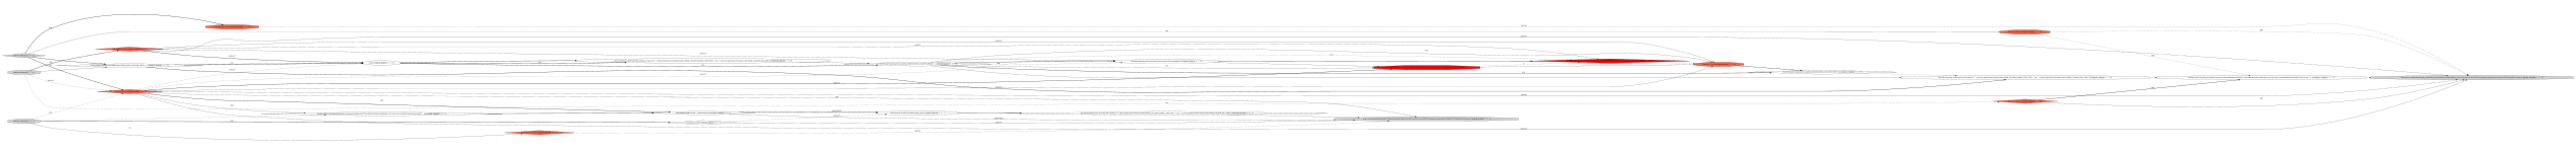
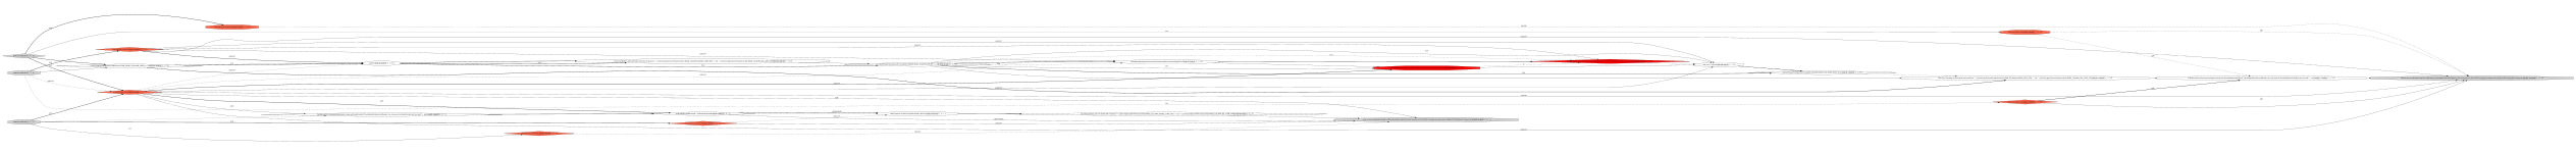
  digraph {
    fontname=Ubuntu
    rankdir=LR
    node [fillcolor=white fontname=Ubuntu shape=octagon style=filled]
    edge [fontname=Ubuntu style=solid]
    n1 [fillcolor=lightgray label="return new HoodieRealtimeRecordReader((HoodieRealtimeFileSplit)split,jobConf,super.edu.fdu.CPPDG.tinypdg.pe.ExpressionInfo@164ff03splitjobConfreporter)@@@16@@@['1', '1', '0']"]
    n2 [fillcolor=red label="HoodieRealtimeInputFormatUtils.addRequiredProjectionFields(jobConf,Option.empty())@@@8@@@['0', '1', '0']" shape=diamond]
-   n3 [fillcolor=tomato label="this.conf = jobConf@@@9@@@['1', '1', '0']"]
+   n3 [label="this.conf = jobConf@@@9@@@['1', '1', '0']"]
    n4 [label="this.conf.set(HoodieInputFormatUtils.HOODIE_READ_COLUMNS_PROP,\"true\")@@@10@@@['1', '1', '0']" shape=diamond]
    n5 [fillcolor=lightgray label="getRecordReader['0', '0', '1']"]
-   n6 [label="final JobConf jobConf@@@2@@@['0', '0', '1']" shape=diamond]
+   n6 [fillcolor=tomato label="final JobConf jobConf@@@2@@@['0', '0', '1']" shape=diamond]
    n7 [fillcolor=tomato label="final Reporter reporter@@@2@@@['0', '0', '1']" shape=diamond]
    n8 [label="ValidationUtils.checkArgument(split instanceof RealtimeSplit,\"HoodieRealtimeRecordReader can only work on RealtimeSplit and not with \" + split)@@@3@@@['0', '0', '1']" shape=diamond]
    n9 [fillcolor=tomato label="final InputSplit split@@@2@@@['1', '1', '1']" shape=diamond]
    n10 [label="addProjectionToJobConf(realtimeSplit,jobConf)@@@5@@@['0', '0', '1']"]
    n11 [fillcolor=lightgray label="return new HoodieRealtimeRecordReader(realtimeSplit,jobConf,super.edu.fdu.CPPDG.tinypdg.pe.ExpressionInfo@164ff44splitjobConfreporter)@@@7@@@['0', '0', '1']"]
    n12 [label="RealtimeSplit realtimeSplit = (RealtimeSplit)split@@@4@@@['0', '0', '1']" shape=diamond]
    n13 [label="HoodieRealtimeInputFormatUtils.cleanProjectionColumnIds(jobConf)@@@7@@@['1', '1', '0']"]
    n14 [fillcolor=red label="HoodieRealtimeInputFormatUtils.addRequiredProjectionFields(jobConf)@@@8@@@['1', '0', '0']"]
    n15 [label="jobConf@@@4@@@['1', '1', '0']"]
    n16 [label="LOG.info(\"Creating record reader with readCols :\" + jobConf.get(ColumnProjectionUtils.READ_COLUMN_NAMES_CONF_STR) + \", Ids :\" + jobConf.get(ColumnProjectionUtils.READ_COLUMN_IDS_CONF_STR))@@@14@@@['1', '1', '0']"]
    n17 [label="ValidationUtils.checkArgument(split instanceof HoodieRealtimeFileSplit,\"HoodieRealtimeRecordReader can only work on HoodieRealtimeFileSplit and not with \" + split)@@@15@@@['1', '1', '0']"]
    n18 [label="LOG.info(\"Creating record reader with readCols :\" + jobConf.get(ColumnProjectionUtils.READ_COLUMN_NAMES_CONF_STR) + \", Ids :\" + jobConf.get(ColumnProjectionUtils.READ_COLUMN_IDS_CONF_STR))@@@6@@@['0', '0', '1']" shape=diamond]
    n19 [label="jobConf.get(HoodieInputFormatUtils.HOODIE_READ_COLUMNS_PROP) == null@@@6@@@['1', '1', '0']" shape=diamond]
    n20 [fillcolor=tomato label="final JobConf jobConf@@@2@@@['0', '1', '0']" shape=diamond]
    n21 [label="LOG.info(\"Before adding Hoodie columns, Projections :\" + jobConf.get(ColumnProjectionUtils.READ_COLUMN_NAMES_CONF_STR) + \", Ids :\" + jobConf.get(ColumnProjectionUtils.READ_COLUMN_IDS_CONF_STR))@@@5@@@['1', '1', '0']"]
    n22 [fillcolor=tomato label="final InputSplit split@@@2@@@['1', '0', '0']"]
    n23 [fillcolor=tomato label="final Reporter reporter@@@2@@@['1', '0', '0']"]
    n24 [fillcolor=tomato label="final InputSplit split@@@2@@@['0', '1', '0']" shape=diamond]
    n25 [fillcolor=lightgray label="getRecordReader['0', '1', '0']"]
    n26 [label="jobConf.get(HoodieInputFormatUtils.HOODIE_READ_COLUMNS_PROP) == null@@@3@@@['1', '1', '0']" shape=diamond]
    n27 [fillcolor=lightgray label="getRecordReader['1', '0', '0']" shape=diamond]
    n2 -> n3 [style=dashed]
    n3 -> n4 [style=bold]
    n4 -> n16 [style=dashed]
    n5 -> n6 [label=true style=bold]
    n5 -> n7 [label=true]
    n5 -> n8 [style=dashed]
-   n5 -> n9 [label=true style=dashed]
+   n5 -> n9 [label=true style=bold]
    n6 -> n10 [label=jobConf style=dashed]
    n6 -> n11 [label=jobConf]
    n7 -> n11 [label=reporter style=dashed]
    n8 -> n12 [style=bold]
    n9 -> n1 [label=reporter]
    n9 -> n1 [label=jobConf]
    n9 -> n3 [label=jobConf]
    n9 -> n8 [label=split]
    n9 -> n11 [label=split]
    n9 -> n12 [label=split style=bold]
    n9 -> n13 [label=jobConf style=dashed]
    n9 -> n14 [label=jobConf style=bold]
    n9 -> n15 [label=jobConf style=dashed]
    n10 -> n18 [style=bold]
    n12 -> n10 [label=realtimeSplit style=bold]
    n12 -> n10 [style=dashed]
    n12 -> n11 [label=realtimeSplit]
    n13 -> n2 [style=bold]
    n13 -> n14
    n14 -> n2 [label=0 style=dashed]
    n14 -> n3
    n15 -> n19 [label=true style=bold]
    n15 -> n21 [style=bold]
    n15 -> n21 [label=true style=bold]
    n16 -> n17
    n17 -> n1 [style=dashed]
    n18 -> n11
    n19 -> n2 [label=true style=dashed]
    n19 -> n3 [label=true]
    n19 -> n4 [label=true style=bold]
    n19 -> n13 [style=bold]
    n19 -> n13 [label=true style=dashed]
    n19 -> n14 [label=true]
    n19 -> n16
    n20 -> n1 [label=jobConf]
    n20 -> n2 [label=jobConf]
    n20 -> n3 [label=jobConf]
    n20 -> n13 [label=jobConf]
    n20 -> n15 [label=jobConf style=bold]
    n21 -> n19
    n22 -> n1 [label=split style=dashed]
    n22 -> n17 [label=split style=dashed]
    n23 -> n1 [label=reporter style=dashed]
    n24 -> n1 [label=split]
    n24 -> n17 [label=split style=bold]
    n25 -> n9 [label=jobConf style=dashed]
    n25 -> n20 [label=true style=bold]
    n25 -> n24 [label=true style=dashed]
    n25 -> n26
    n26 -> n15 [style=bold]
    n26 -> n15 [label=true]
    n26 -> n16 [style=bold]
    n27 -> n9 [label=true style=bold]
    n27 -> n22 [label=true]
    n27 -> n23 [label=true style=bold]
    n27 -> n26 [style=bold]
  }
